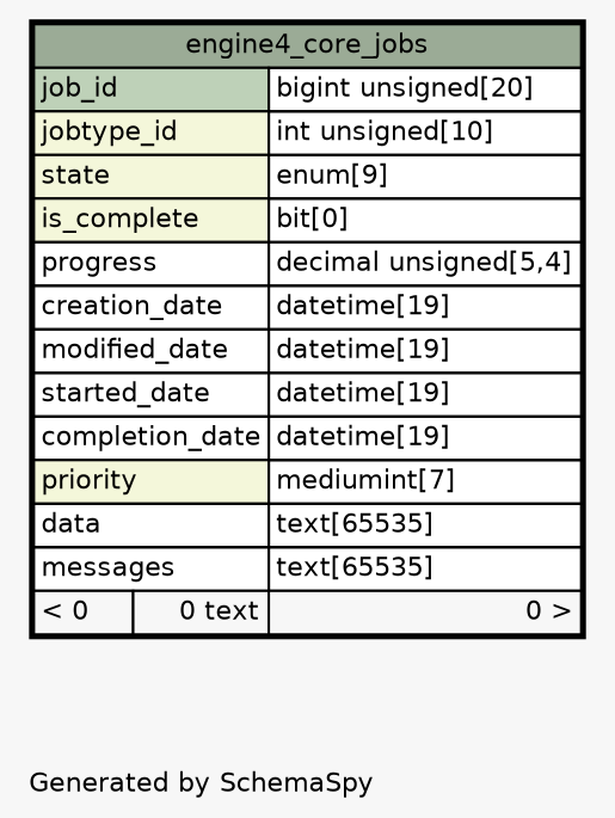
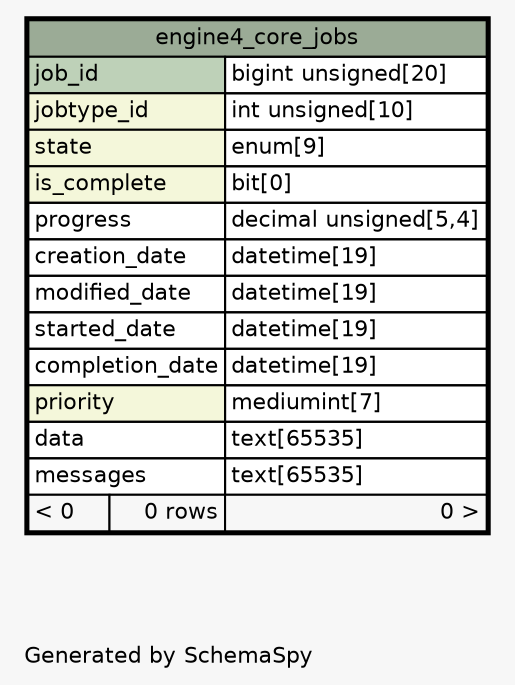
  digraph {
    bgcolor="#f7f7f7"
    fontname=Helvetica
    fontsize=11
    label="\nGenerated by SchemaSpy"
    labeljust=l
    nodesep=0.18
    rankdir=RL
    ranksep=0.46
-   n1 [fontname=Helvetica fontsize=11 label=<     <TABLE BORDER="2" CELLBORDER="1" CELLSPACING="0" BGCOLOR="#ffffff">       <TR><TD COLSPAN="3" BGCOLOR="#9bab96" ALIGN="CENTER">engine4_core_jobs</TD></TR>       <TR><TD PORT="job_id" COLSPAN="2" BGCOLOR="#bed1b8" ALIGN="LEFT">job_id</TD><TD PORT="job_id.type" ALIGN="LEFT">bigint unsigned[20]</TD></TR>       <TR><TD PORT="jobtype_id" COLSPAN="2" BGCOLOR="#f4f7da" ALIGN="LEFT">jobtype_id</TD><TD PORT="jobtype_id.type" ALIGN="LEFT">int unsigned[10]</TD></TR>       <TR><TD PORT="state" COLSPAN="2" BGCOLOR="#f4f7da" ALIGN="LEFT">state</TD><TD PORT="state.type" ALIGN="LEFT">enum[9]</TD></TR>       <TR><TD PORT="is_complete" COLSPAN="2" BGCOLOR="#f4f7da" ALIGN="LEFT">is_complete</TD><TD PORT="is_complete.type" ALIGN="LEFT">bit[0]</TD></TR>       <TR><TD PORT="progress" COLSPAN="2" ALIGN="LEFT">progress</TD><TD PORT="progress.type" ALIGN="LEFT">decimal unsigned[5,4]</TD></TR>       <TR><TD PORT="creation_date" COLSPAN="2" ALIGN="LEFT">creation_date</TD><TD PORT="creation_date.type" ALIGN="LEFT">datetime[19]</TD></TR>       <TR><TD PORT="modified_date" COLSPAN="2" ALIGN="LEFT">modified_date</TD><TD PORT="modified_date.type" ALIGN="LEFT">datetime[19]</TD></TR>       <TR><TD PORT="started_date" COLSPAN="2" ALIGN="LEFT">started_date</TD><TD PORT="started_date.type" ALIGN="LEFT">datetime[19]</TD></TR>       <TR><TD PORT="completion_date" COLSPAN="2" ALIGN="LEFT">completion_date</TD><TD PORT="completion_date.type" ALIGN="LEFT">datetime[19]</TD></TR>       <TR><TD PORT="priority" COLSPAN="2" BGCOLOR="#f4f7da" ALIGN="LEFT">priority</TD><TD PORT="priority.type" ALIGN="LEFT">mediumint[7]</TD></TR>       <TR><TD PORT="data" COLSPAN="2" ALIGN="LEFT">data</TD><TD PORT="data.type" ALIGN="LEFT">text[65535]</TD></TR>       <TR><TD PORT="messages" COLSPAN="2" ALIGN="LEFT">messages</TD><TD PORT="messages.type" ALIGN="LEFT">text[65535]</TD></TR>       <TR><TD ALIGN="LEFT" BGCOLOR="#f7f7f7">&lt; 0</TD><TD ALIGN="RIGHT" BGCOLOR="#f7f7f7">0 text</TD><TD ALIGN="RIGHT" BGCOLOR="#f7f7f7">0 &gt;</TD></TR>     </TABLE>> shape=plaintext]
+   n1 [fontname=Helvetica fontsize=11 label=<     <TABLE BORDER="2" CELLBORDER="1" CELLSPACING="0" BGCOLOR="#ffffff">       <TR><TD COLSPAN="3" BGCOLOR="#9bab96" ALIGN="CENTER">engine4_core_jobs</TD></TR>       <TR><TD PORT="job_id" COLSPAN="2" BGCOLOR="#bed1b8" ALIGN="LEFT">job_id</TD><TD PORT="job_id.type" ALIGN="LEFT">bigint unsigned[20]</TD></TR>       <TR><TD PORT="jobtype_id" COLSPAN="2" BGCOLOR="#f4f7da" ALIGN="LEFT">jobtype_id</TD><TD PORT="jobtype_id.type" ALIGN="LEFT">int unsigned[10]</TD></TR>       <TR><TD PORT="state" COLSPAN="2" BGCOLOR="#f4f7da" ALIGN="LEFT">state</TD><TD PORT="state.type" ALIGN="LEFT">enum[9]</TD></TR>       <TR><TD PORT="is_complete" COLSPAN="2" BGCOLOR="#f4f7da" ALIGN="LEFT">is_complete</TD><TD PORT="is_complete.type" ALIGN="LEFT">bit[0]</TD></TR>       <TR><TD PORT="progress" COLSPAN="2" ALIGN="LEFT">progress</TD><TD PORT="progress.type" ALIGN="LEFT">decimal unsigned[5,4]</TD></TR>       <TR><TD PORT="creation_date" COLSPAN="2" ALIGN="LEFT">creation_date</TD><TD PORT="creation_date.type" ALIGN="LEFT">datetime[19]</TD></TR>       <TR><TD PORT="modified_date" COLSPAN="2" ALIGN="LEFT">modified_date</TD><TD PORT="modified_date.type" ALIGN="LEFT">datetime[19]</TD></TR>       <TR><TD PORT="started_date" COLSPAN="2" ALIGN="LEFT">started_date</TD><TD PORT="started_date.type" ALIGN="LEFT">datetime[19]</TD></TR>       <TR><TD PORT="completion_date" COLSPAN="2" ALIGN="LEFT">completion_date</TD><TD PORT="completion_date.type" ALIGN="LEFT">datetime[19]</TD></TR>       <TR><TD PORT="priority" COLSPAN="2" BGCOLOR="#f4f7da" ALIGN="LEFT">priority</TD><TD PORT="priority.type" ALIGN="LEFT">mediumint[7]</TD></TR>       <TR><TD PORT="data" COLSPAN="2" ALIGN="LEFT">data</TD><TD PORT="data.type" ALIGN="LEFT">text[65535]</TD></TR>       <TR><TD PORT="messages" COLSPAN="2" ALIGN="LEFT">messages</TD><TD PORT="messages.type" ALIGN="LEFT">text[65535]</TD></TR>       <TR><TD ALIGN="LEFT" BGCOLOR="#f7f7f7">&lt; 0</TD><TD ALIGN="RIGHT" BGCOLOR="#f7f7f7">0 rows</TD><TD ALIGN="RIGHT" BGCOLOR="#f7f7f7">0 &gt;</TD></TR>     </TABLE>> shape=plaintext]
  }
